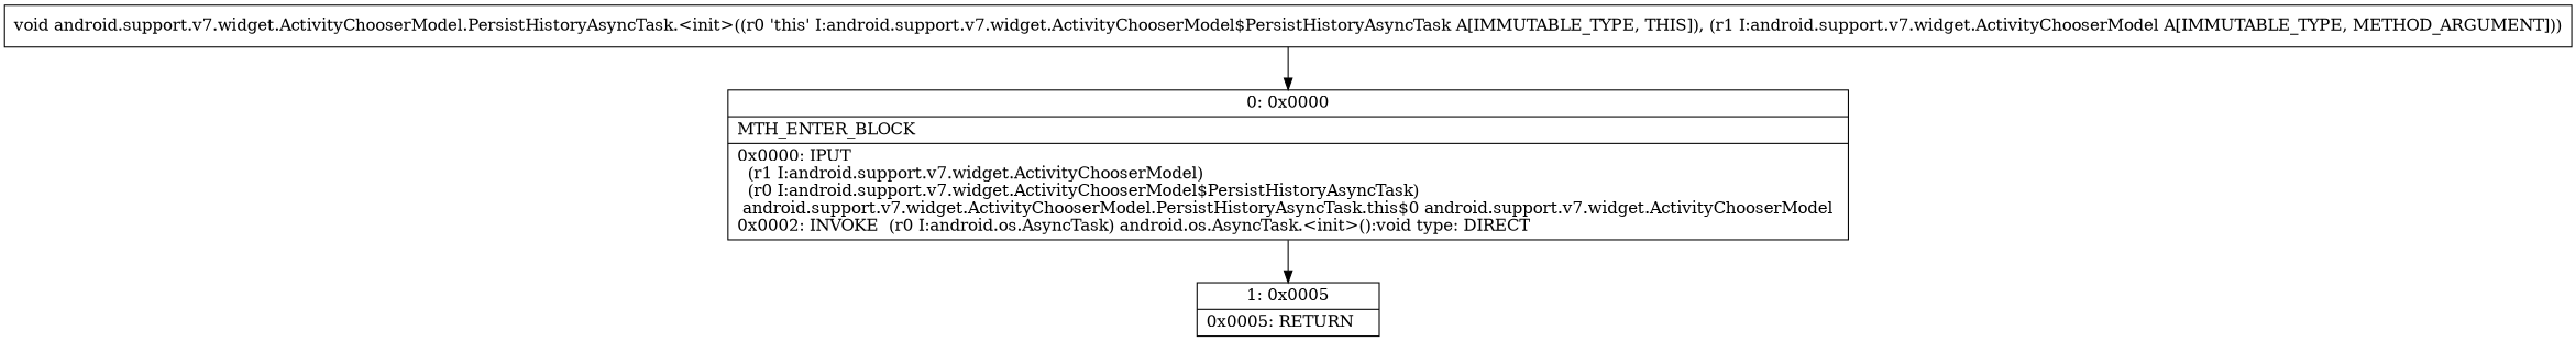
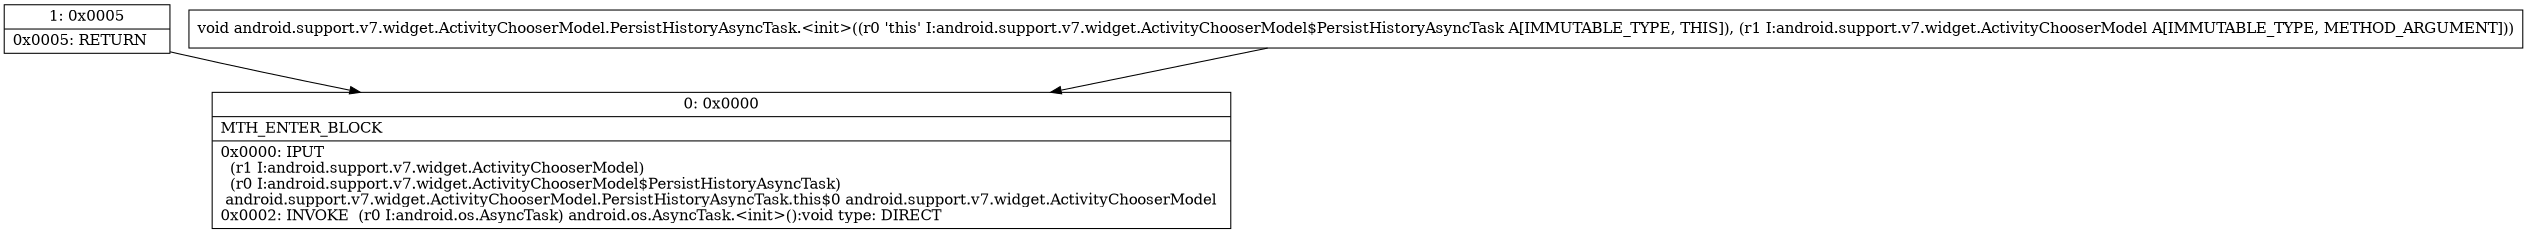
  digraph {
    node [shape=record]
    n1 [label="{0\:\ 0x0000|MTH_ENTER_BLOCK\l|0x0000: IPUT  \l  (r1 I:android.support.v7.widget.ActivityChooserModel)\l  (r0 I:android.support.v7.widget.ActivityChooserModel$PersistHistoryAsyncTask)\l android.support.v7.widget.ActivityChooserModel.PersistHistoryAsyncTask.this$0 android.support.v7.widget.ActivityChooserModel \l0x0002: INVOKE  (r0 I:android.os.AsyncTask) android.os.AsyncTask.\<init\>():void type: DIRECT \l}"]
    n2 [label="{1\:\ 0x0005|0x0005: RETURN   \l}"]
    n3 [label="{void android.support.v7.widget.ActivityChooserModel.PersistHistoryAsyncTask.\<init\>((r0 'this' I:android.support.v7.widget.ActivityChooserModel$PersistHistoryAsyncTask A[IMMUTABLE_TYPE, THIS]), (r1 I:android.support.v7.widget.ActivityChooserModel A[IMMUTABLE_TYPE, METHOD_ARGUMENT])) }"]
-   n1 -> n2
+   n2 -> n1
    n3 -> n1
  }
